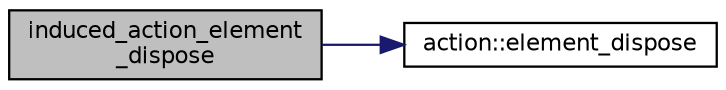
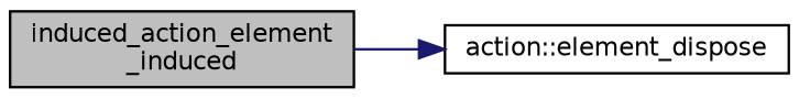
  digraph {
    rankdir=LR
    node [color=black fontname=Helvetica fontsize=10 shape=record style=filled]
-   n1 [fillcolor=grey75 fontcolor=black height=0.2 label="induced_action_element\l_dispose" width=0.4]
+   n1 [fillcolor=grey75 fontcolor=black height=0.2 label="induced_action_element\l_induced" width=0.4]
    n2 [fillcolor=white height=0.2 label="action::element_dispose" width=0.4]
    n1 -> n2 [color=midnightblue fontname=Helvetica fontsize=10 labelfontname=Helvetica labelfontsize=10 style=solid]
  }
